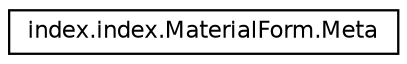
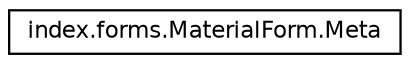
  digraph {
    rankdir=LR
-   n1 [color=black fillcolor=white fontname=Helvetica fontsize=10 height=0.2 label="index.index.MaterialForm.Meta" shape=record style=filled width=0.4]
+   n1 [color=black fillcolor=white fontname=Helvetica fontsize=10 height=0.2 label="index.forms.MaterialForm.Meta" shape=record style=filled width=0.4]
  }
